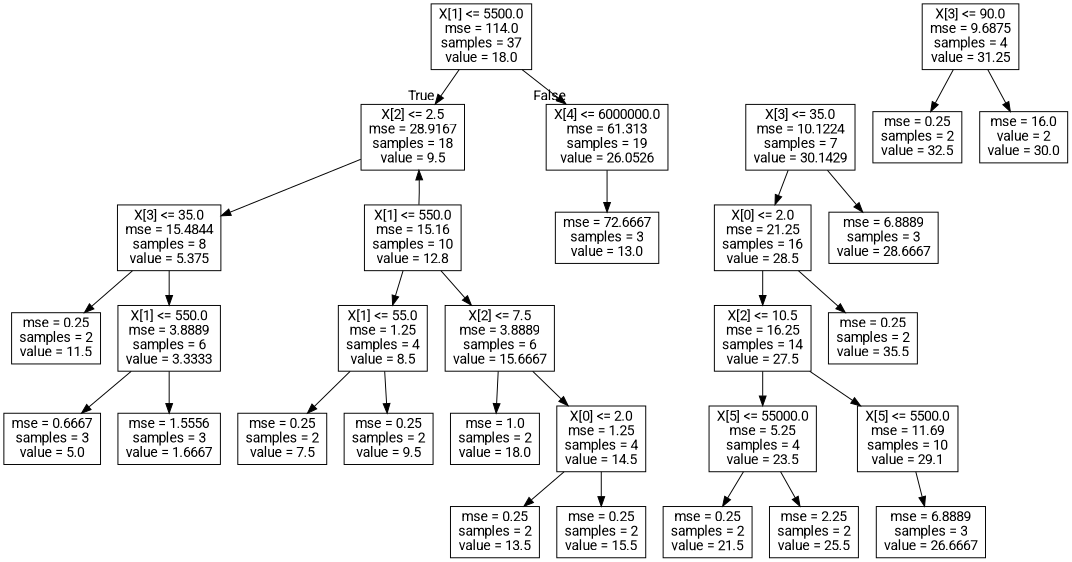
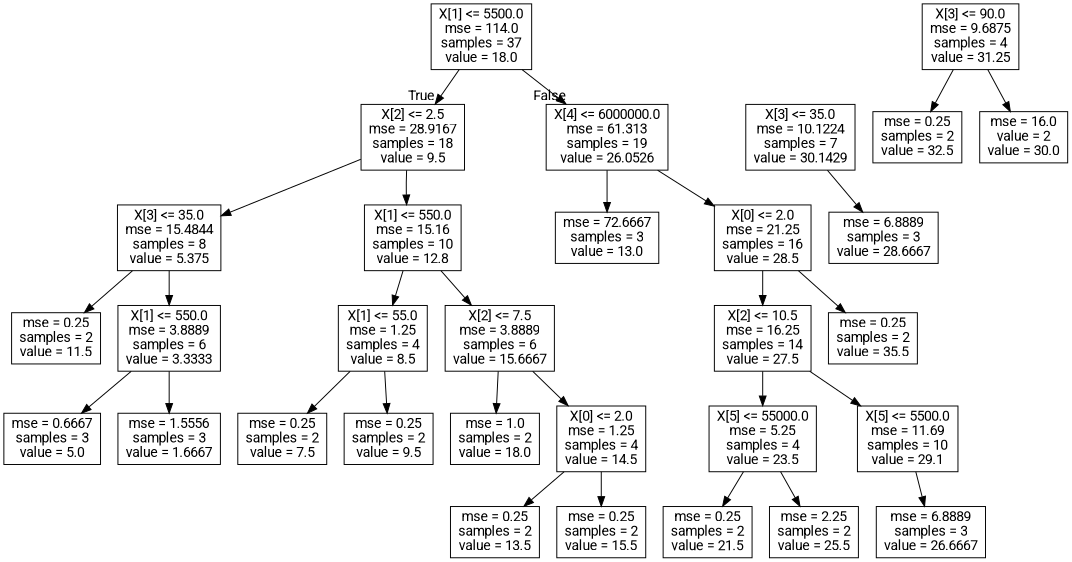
  digraph {
    fontname=Roboto
    node [fontname=Roboto shape=box]
    edge [fontname=Roboto]
    n1 [label="X[1] <= 5500.0\nmse = 114.0\nsamples = 37\nvalue = 18.0"]
    n2 [label="X[2] <= 2.5\nmse = 28.9167\nsamples = 18\nvalue = 9.5"]
    n3 [label="X[4] <= 6000000.0\nmse = 61.313\nsamples = 19\nvalue = 26.0526"]
    n4 [label="X[3] <= 35.0\nmse = 15.4844\nsamples = 8\nvalue = 5.375"]
    n5 [label="X[1] <= 550.0\nmse = 15.16\nsamples = 10\nvalue = 12.8"]
    n6 [label="X[0] <= 2.0\nmse = 21.25\nsamples = 16\nvalue = 28.5"]
    n7 [label="mse = 72.6667\nsamples = 3\nvalue = 13.0"]
    n8 [label="mse = 0.25\nsamples = 2\nvalue = 11.5"]
    n9 [label="X[1] <= 550.0\nmse = 3.8889\nsamples = 6\nvalue = 3.3333"]
    n10 [label="X[1] <= 55.0\nmse = 1.25\nsamples = 4\nvalue = 8.5"]
    n11 [label="X[2] <= 7.5\nmse = 3.8889\nsamples = 6\nvalue = 15.6667"]
    n12 [label="mse = 0.6667\nsamples = 3\nvalue = 5.0"]
    n13 [label="mse = 1.5556\nsamples = 3\nvalue = 1.6667"]
    n14 [label="mse = 0.25\nsamples = 2\nvalue = 7.5"]
    n15 [label="mse = 0.25\nsamples = 2\nvalue = 9.5"]
    n16 [label="mse = 1.0\nsamples = 2\nvalue = 18.0"]
    n17 [label="X[0] <= 2.0\nmse = 1.25\nsamples = 4\nvalue = 14.5"]
    n18 [label="mse = 0.25\nsamples = 2\nvalue = 13.5"]
    n19 [label="mse = 0.25\nsamples = 2\nvalue = 15.5"]
    n20 [label="X[2] <= 10.5\nmse = 16.25\nsamples = 14\nvalue = 27.5"]
    n21 [label="mse = 0.25\nsamples = 2\nvalue = 35.5"]
    n22 [label="X[5] <= 55000.0\nmse = 5.25\nsamples = 4\nvalue = 23.5"]
    n23 [label="X[5] <= 5500.0\nmse = 11.69\nsamples = 10\nvalue = 29.1"]
    n24 [label="mse = 0.25\nsamples = 2\nvalue = 21.5"]
    n25 [label="mse = 2.25\nsamples = 2\nvalue = 25.5"]
    n26 [label="mse = 6.8889\nsamples = 3\nvalue = 26.6667"]
    n27 [label="X[3] <= 35.0\nmse = 10.1224\nsamples = 7\nvalue = 30.1429"]
    n28 [label="mse = 6.8889\nsamples = 3\nvalue = 28.6667"]
    n29 [label="X[3] <= 90.0\nmse = 9.6875\nsamples = 4\nvalue = 31.25"]
    n30 [label="mse = 0.25\nsamples = 2\nvalue = 32.5"]
    n31 [label="mse = 16.0\nvalue = 2\nvalue = 30.0"]
    n1 -> n2 [headlabel=True labelangle=45 labeldistance=2.5]
    n1 -> n3 [headlabel=False labelangle=-45 labeldistance=2.5]
    n2 -> n4
-   n5 -> n2
-   n27 -> n6
+   n2 -> n5
+   n3 -> n6
    n3 -> n7
    n4 -> n8
    n4 -> n9
    n5 -> n10
    n5 -> n11
    n6 -> n20
    n6 -> n21
    n9 -> n12
    n9 -> n13
    n10 -> n14
    n10 -> n15
    n11 -> n16
    n11 -> n17
    n17 -> n18
    n17 -> n19
    n20 -> n22
    n20 -> n23
    n22 -> n24
    n22 -> n25
    n23 -> n26
    n27 -> n28
    n29 -> n30
    n29 -> n31
  }
